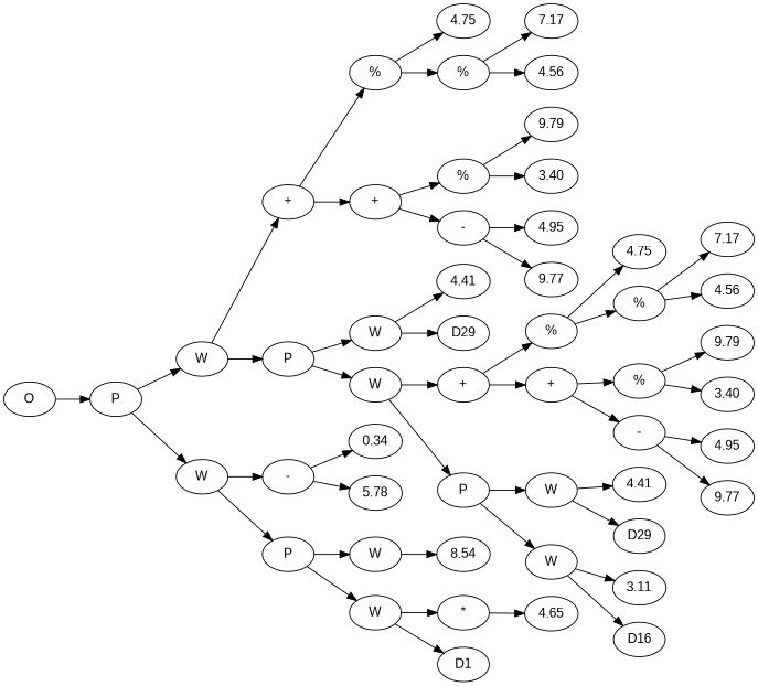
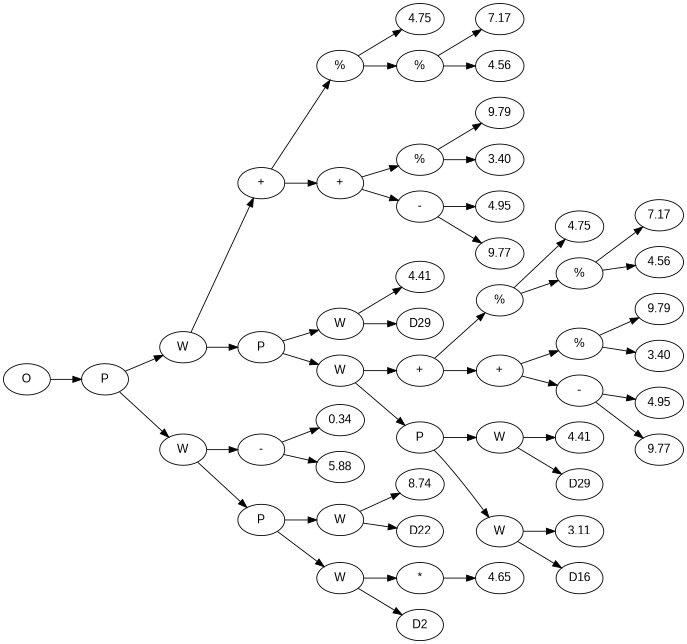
  digraph {
    fontname="Liberation Sans"
    rankdir=LR
    node [fontname="Liberation Sans"]
    edge [fontname="Liberation Sans"]
    n1 [label=O]
    n2 [label=P]
    n3 [label=W]
    n4 [label=W]
    n5 [label="+"]
    n6 [label=P]
    n7 [label="-"]
    n8 [label=P]
    n9 [label="%"]
    n10 [label="+"]
    n11 [label=W]
    n12 [label=W]
    n13 [label=4.75]
    n14 [label="%"]
    n15 [label="%"]
    n16 [label="-"]
    n17 [label=7.17]
    n18 [label=4.56]
    n19 [label=9.79]
    n20 [label=3.40]
    n21 [label=4.95]
    n22 [label=9.77]
    n23 [label=4.41]
    n24 [label=D29]
    n25 [label="+"]
    n26 [label=P]
    n27 [label="%"]
    n28 [label="+"]
    n29 [label=W]
    n30 [label=W]
    n31 [label=4.75]
    n32 [label="%"]
    n33 [label="%"]
    n34 [label="-"]
    n35 [label=7.17]
    n36 [label=4.56]
    n37 [label=9.79]
    n38 [label=3.40]
    n39 [label=4.95]
    n40 [label=9.77]
    n41 [label=4.41]
    n42 [label=D29]
    n43 [label=3.11]
    n44 [label=D16]
    n45 [label=0.34]
-   n46 [label=5.78]
+   n46 [label=5.88]
    n47 [label=W]
    n48 [label=W]
-   n49 [label=8.54]
+   n49 [label=8.74]
+   n50 [label=D22]
    n51 [label="*"]
-   n52 [label=D1]
+   n52 [label=D2]
    n53 [label=4.65]
    n1 -> n2
    n2 -> n3
    n2 -> n4
    n3 -> n5
    n3 -> n6
    n4 -> n7
    n4 -> n8
    n5 -> n9
    n5 -> n10
    n6 -> n11
    n6 -> n12
    n7 -> n45
    n7 -> n46
    n8 -> n47
    n8 -> n48
    n9 -> n13
    n9 -> n14
    n10 -> n15
    n10 -> n16
    n11 -> n23
    n11 -> n24
    n12 -> n25
    n12 -> n26
    n14 -> n17
    n14 -> n18
    n15 -> n19
    n15 -> n20
    n16 -> n21
    n16 -> n22
    n25 -> n27
    n25 -> n28
    n26 -> n29
    n26 -> n30
    n27 -> n31
    n27 -> n32
    n28 -> n33
    n28 -> n34
    n29 -> n41
    n29 -> n42
    n30 -> n43
    n30 -> n44
    n32 -> n35
    n32 -> n36
    n33 -> n37
    n33 -> n38
    n34 -> n39
    n34 -> n40
    n47 -> n49
+   n47 -> n50
    n48 -> n51
    n48 -> n52
    n51 -> n53
  }
